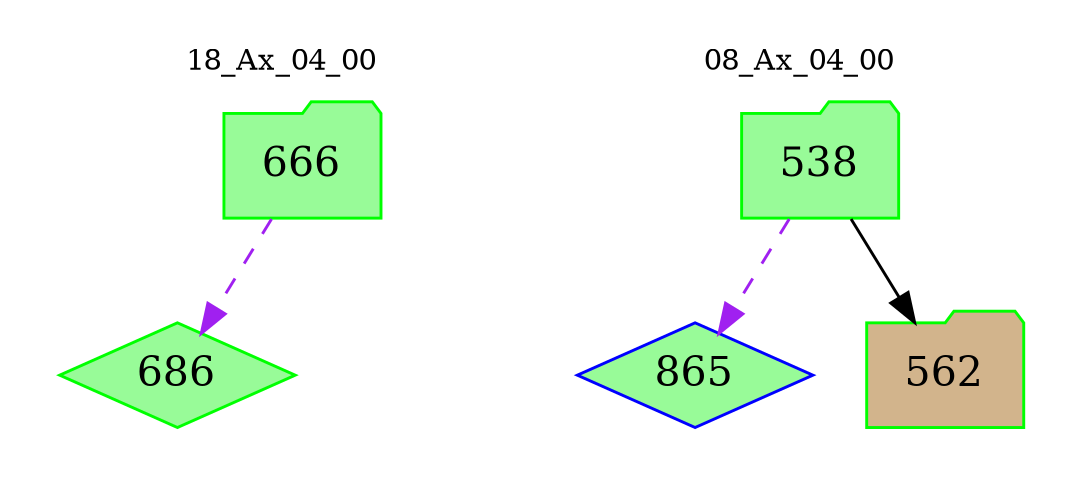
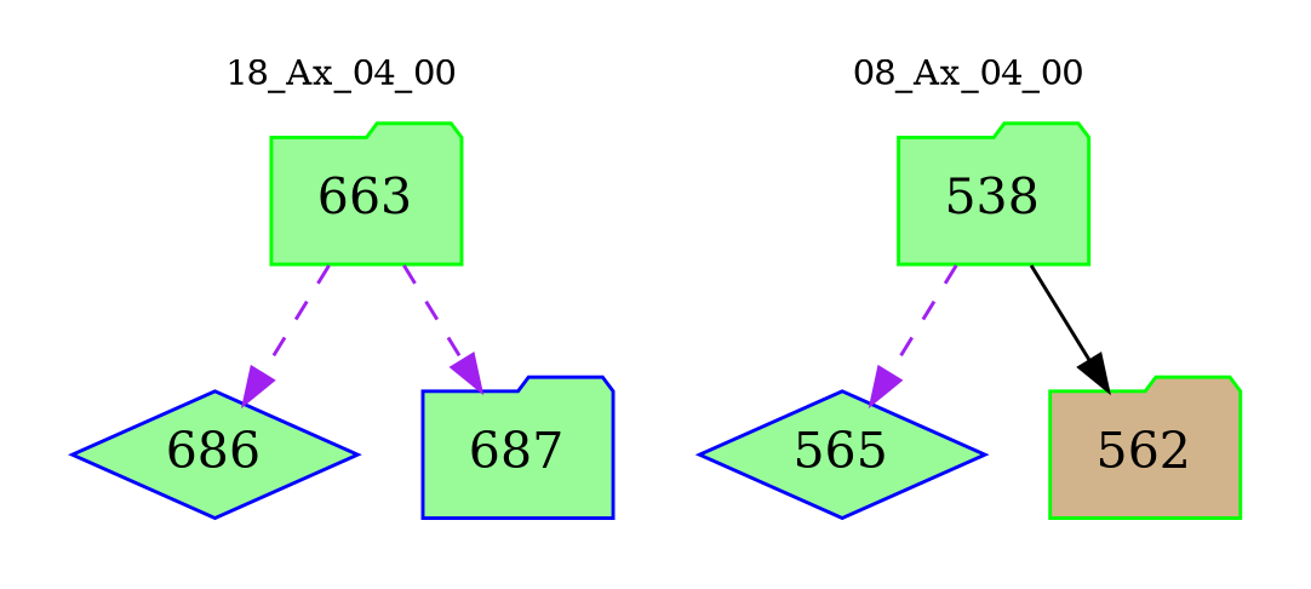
  digraph {
    node [color=green fillcolor=palegreen shape=folder style=filled]
    edge [color=purple style=dashed]
-   n1 [label=666]
-   n2 [label=686 shape=diamond]
+   n1 [label=663]
+   n2 [color=blue label=686 shape=diamond]
+   n3 [color=blue label=687]
    n4 [label=538]
-   n5 [color=blue label=865 shape=diamond]
+   n5 [color=blue label=565 shape=diamond]
    n6 [fillcolor=tan label=562]
    subgraph cluster_1 {
      color=white
      fontsize=10
      label="18_Ax_04_00"
      n1
      n2
+     n3
    }
    subgraph cluster_2 {
      color=white
      fontsize=10
      label="08_Ax_04_00"
      n4
      n5
      n6
    }
    n1 -> n2
+   n1 -> n3
    n4 -> n5
    n4 -> n6 [color=black style=solid]
  }
